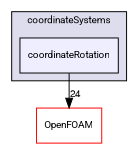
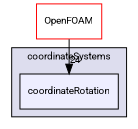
  digraph {
    compound=true
    fontname=Roboto
    node [fontname=Roboto fontsize=10 shape=box]
    n1 [fillcolor="#eeeeff" label=coordinateRotation pencolor=black style=filled]
    n2 [color=red label=OpenFOAM]
    subgraph cluster_1 {
      bgcolor="#ddddee"
      fontsize=10
      label=coordinateSystems
      pencolor=black
      n1
    }
-   n1 -> n2 [headlabel=24 labeldistance=1.5 labelfontname=FreeSans labelfontsize=10 fontname=Roboto]
+   n2 -> n1 [headlabel=24 labeldistance=1.5 labelfontname=FreeSans labelfontsize=10 fontname=Roboto]
  }
